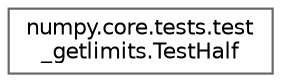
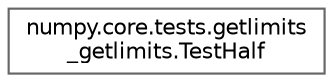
  digraph {
    rankdir=LR
-   n1 [color=grey40 fillcolor=white fontname=Helvetica fontsize=10 height=0.2 label="numpy.core.tests.test\l_getlimits.TestHalf" shape=box style=filled width=0.4]
+   n1 [color=grey40 fillcolor=white fontname=Helvetica fontsize=10 height=0.2 label="numpy.core.tests.getlimits\l_getlimits.TestHalf" shape=box style=filled width=0.4]
  }
